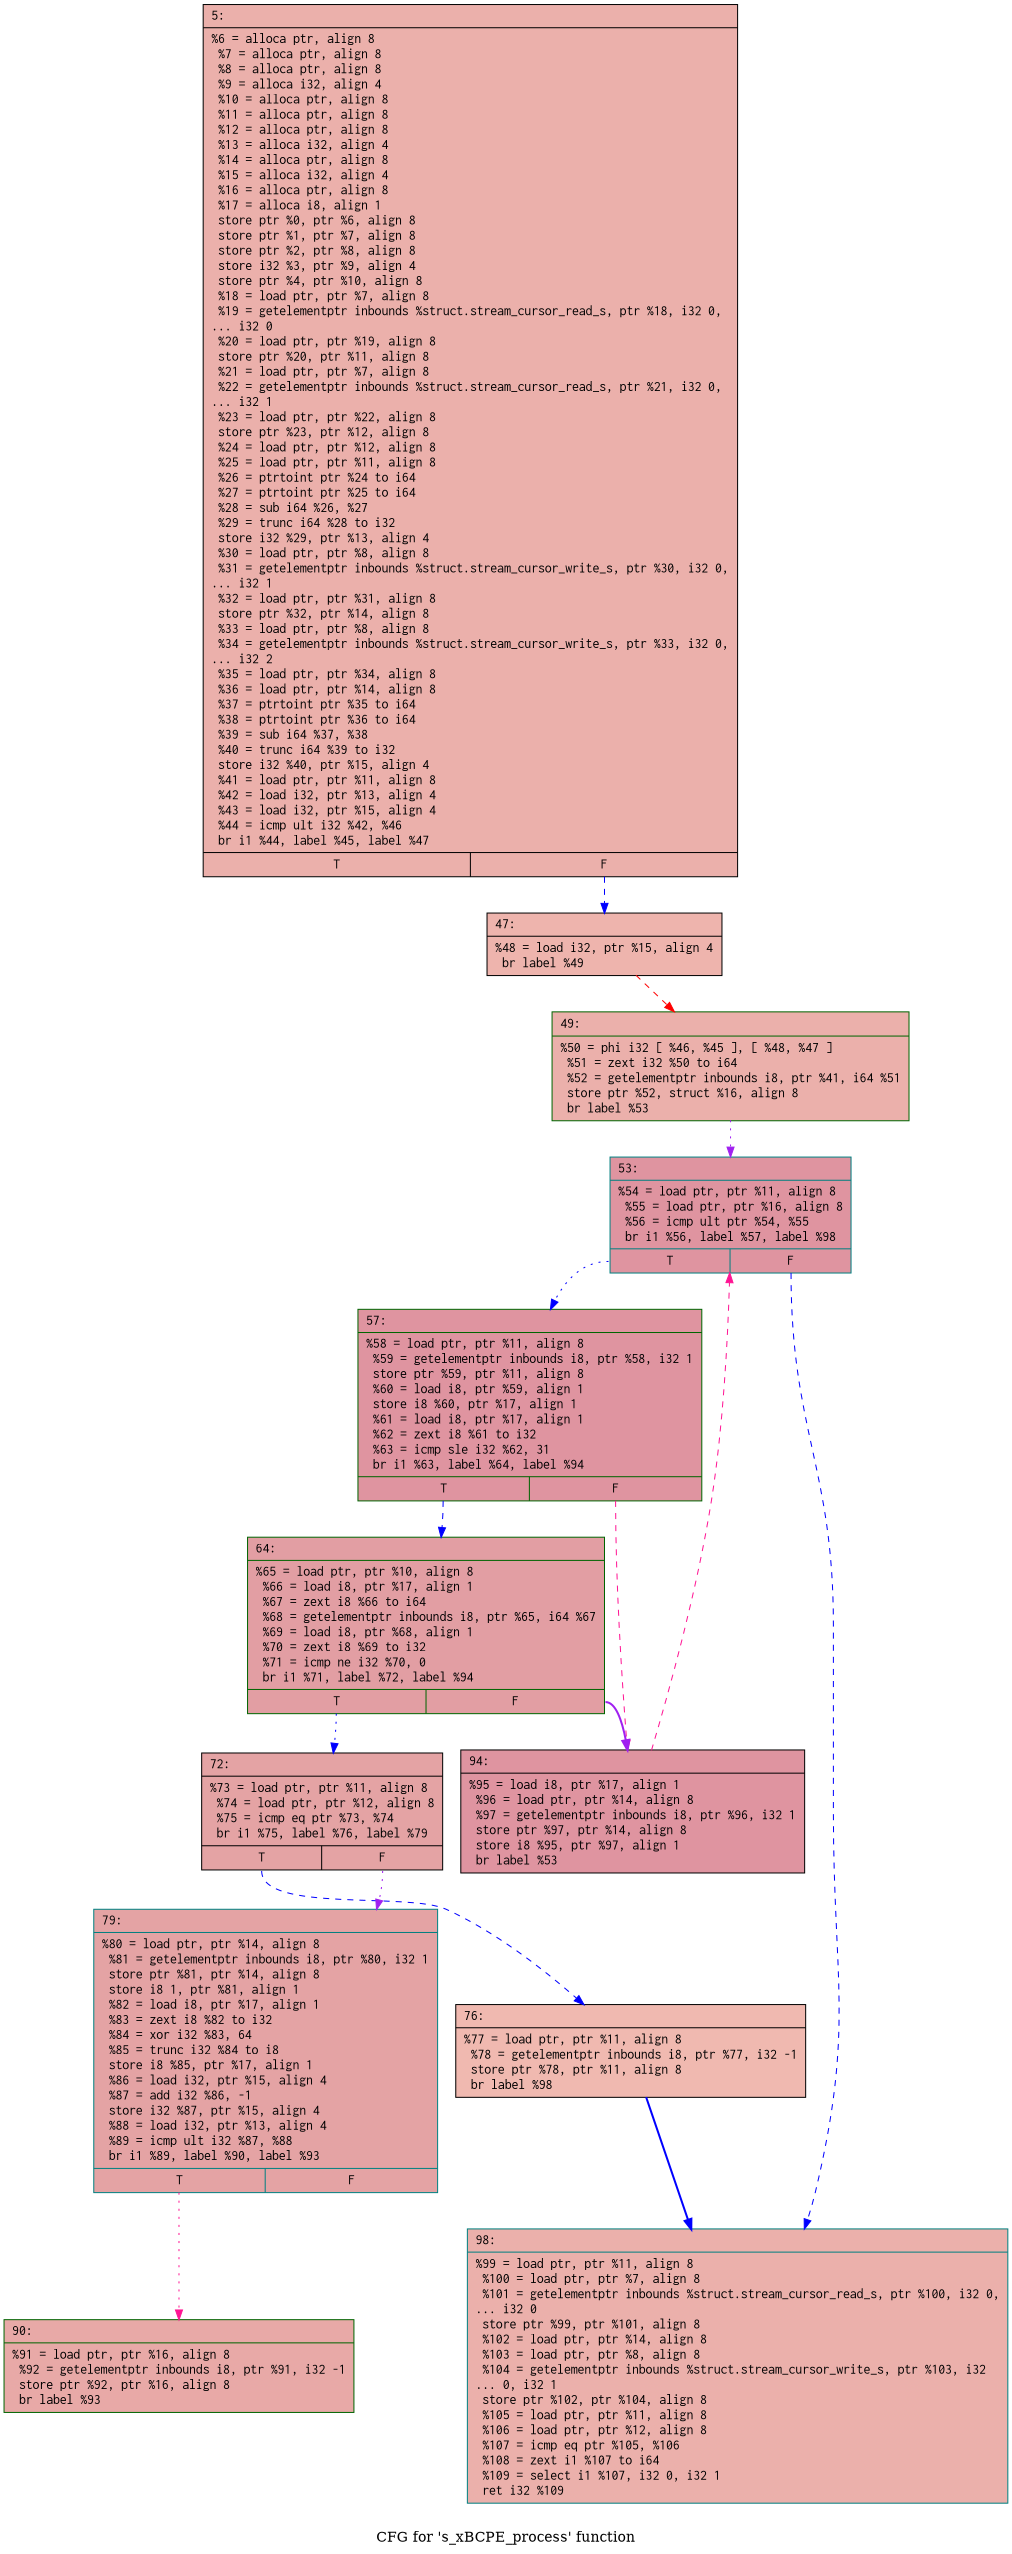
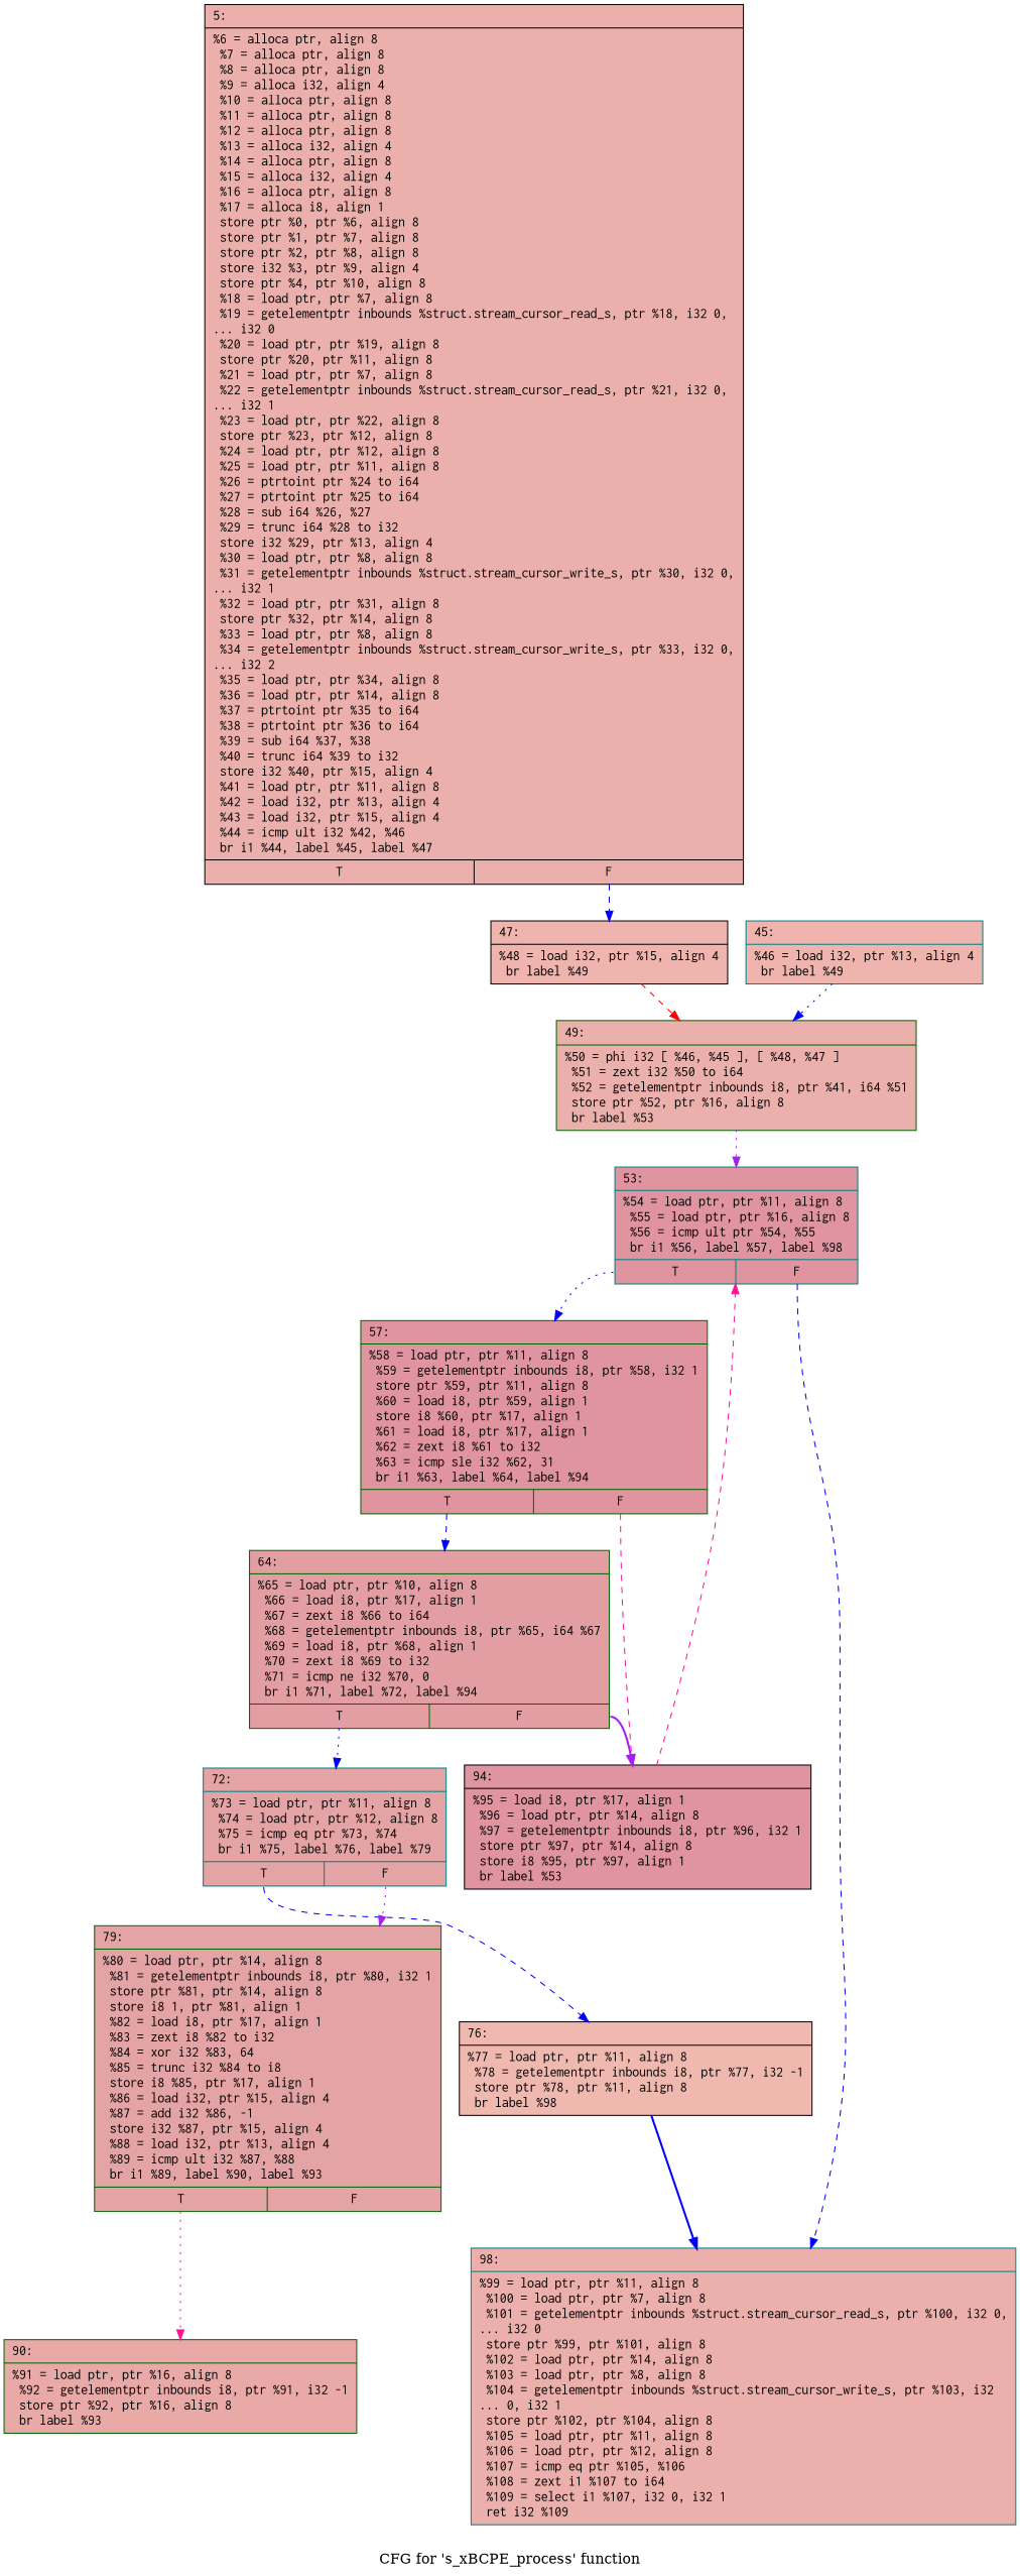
  digraph {
    label="CFG for 's_xBCPE_process' function"
    node [color=black fillcolor="#d24b4070" fontname=Courier shape=record style=filled]
    edge [color=blue style=dashed]
    n1 [label="{5:\l|  %6 = alloca ptr, align 8\l  %7 = alloca ptr, align 8\l  %8 = alloca ptr, align 8\l  %9 = alloca i32, align 4\l  %10 = alloca ptr, align 8\l  %11 = alloca ptr, align 8\l  %12 = alloca ptr, align 8\l  %13 = alloca i32, align 4\l  %14 = alloca ptr, align 8\l  %15 = alloca i32, align 4\l  %16 = alloca ptr, align 8\l  %17 = alloca i8, align 1\l  store ptr %0, ptr %6, align 8\l  store ptr %1, ptr %7, align 8\l  store ptr %2, ptr %8, align 8\l  store i32 %3, ptr %9, align 4\l  store ptr %4, ptr %10, align 8\l  %18 = load ptr, ptr %7, align 8\l  %19 = getelementptr inbounds %struct.stream_cursor_read_s, ptr %18, i32 0,\l... i32 0\l  %20 = load ptr, ptr %19, align 8\l  store ptr %20, ptr %11, align 8\l  %21 = load ptr, ptr %7, align 8\l  %22 = getelementptr inbounds %struct.stream_cursor_read_s, ptr %21, i32 0,\l... i32 1\l  %23 = load ptr, ptr %22, align 8\l  store ptr %23, ptr %12, align 8\l  %24 = load ptr, ptr %12, align 8\l  %25 = load ptr, ptr %11, align 8\l  %26 = ptrtoint ptr %24 to i64\l  %27 = ptrtoint ptr %25 to i64\l  %28 = sub i64 %26, %27\l  %29 = trunc i64 %28 to i32\l  store i32 %29, ptr %13, align 4\l  %30 = load ptr, ptr %8, align 8\l  %31 = getelementptr inbounds %struct.stream_cursor_write_s, ptr %30, i32 0,\l... i32 1\l  %32 = load ptr, ptr %31, align 8\l  store ptr %32, ptr %14, align 8\l  %33 = load ptr, ptr %8, align 8\l  %34 = getelementptr inbounds %struct.stream_cursor_write_s, ptr %33, i32 0,\l... i32 2\l  %35 = load ptr, ptr %34, align 8\l  %36 = load ptr, ptr %14, align 8\l  %37 = ptrtoint ptr %35 to i64\l  %38 = ptrtoint ptr %36 to i64\l  %39 = sub i64 %37, %38\l  %40 = trunc i64 %39 to i32\l  store i32 %40, ptr %15, align 4\l  %41 = load ptr, ptr %11, align 8\l  %42 = load i32, ptr %13, align 4\l  %43 = load i32, ptr %15, align 4\l  %44 = icmp ult i32 %42, %46\l  br i1 %44, label %45, label %47\l|{<s0>T|<s1>F}}"]
    n2 [fillcolor="#d8564670" label="{47:\l|  %48 = load i32, ptr %15, align 4\l  br label %49\l}"]
-   n4 [color=darkgreen label="{49:\l|  %50 = phi i32 [ %46, %45 ], [ %48, %47 ]\l  %51 = zext i32 %50 to i64\l  %52 = getelementptr inbounds i8, ptr %41, i64 %51\l  store ptr %52, struct %16, align 8\l  br label %53\l}"]
+   n3 [color=teal fillcolor="#d8564670" label="{45:\l|  %46 = load i32, ptr %13, align 4\l  br label %49\l}"]
+   n4 [color=darkgreen label="{49:\l|  %50 = phi i32 [ %46, %45 ], [ %48, %47 ]\l  %51 = zext i32 %50 to i64\l  %52 = getelementptr inbounds i8, ptr %41, i64 %51\l  store ptr %52, ptr %16, align 8\l  br label %53\l}"]
    n5 [color=teal fillcolor="#b70d2870" label="{53:\l|  %54 = load ptr, ptr %11, align 8\l  %55 = load ptr, ptr %16, align 8\l  %56 = icmp ult ptr %54, %55\l  br i1 %56, label %57, label %98\l|{<s0>T|<s1>F}}"]
    n6 [color=darkgreen fillcolor="#b70d2870" label="{57:\l|  %58 = load ptr, ptr %11, align 8\l  %59 = getelementptr inbounds i8, ptr %58, i32 1\l  store ptr %59, ptr %11, align 8\l  %60 = load i8, ptr %59, align 1\l  store i8 %60, ptr %17, align 1\l  %61 = load i8, ptr %17, align 1\l  %62 = zext i8 %61 to i32\l  %63 = icmp sle i32 %62, 31\l  br i1 %63, label %64, label %94\l|{<s0>T|<s1>F}}"]
    n7 [color=teal label="{98:\l|  %99 = load ptr, ptr %11, align 8\l  %100 = load ptr, ptr %7, align 8\l  %101 = getelementptr inbounds %struct.stream_cursor_read_s, ptr %100, i32 0,\l... i32 0\l  store ptr %99, ptr %101, align 8\l  %102 = load ptr, ptr %14, align 8\l  %103 = load ptr, ptr %8, align 8\l  %104 = getelementptr inbounds %struct.stream_cursor_write_s, ptr %103, i32\l... 0, i32 1\l  store ptr %102, ptr %104, align 8\l  %105 = load ptr, ptr %11, align 8\l  %106 = load ptr, ptr %12, align 8\l  %107 = icmp eq ptr %105, %106\l  %108 = zext i1 %107 to i64\l  %109 = select i1 %107, i32 0, i32 1\l  ret i32 %109\l}"]
    n8 [color=darkgreen fillcolor="#be242e70" label="{64:\l|  %65 = load ptr, ptr %10, align 8\l  %66 = load i8, ptr %17, align 1\l  %67 = zext i8 %66 to i64\l  %68 = getelementptr inbounds i8, ptr %65, i64 %67\l  %69 = load i8, ptr %68, align 1\l  %70 = zext i8 %69 to i32\l  %71 = icmp ne i32 %70, 0\l  br i1 %71, label %72, label %94\l|{<s0>T|<s1>F}}"]
    n9 [fillcolor="#b70d2870" label="{94:\l|  %95 = load i8, ptr %17, align 1\l  %96 = load ptr, ptr %14, align 8\l  %97 = getelementptr inbounds i8, ptr %96, i32 1\l  store ptr %97, ptr %14, align 8\l  store i8 %95, ptr %97, align 1\l  br label %53\l}"]
-   n10 [fillcolor="#c32e3170" label="{72:\l|  %73 = load ptr, ptr %11, align 8\l  %74 = load ptr, ptr %12, align 8\l  %75 = icmp eq ptr %73, %74\l  br i1 %75, label %76, label %79\l|{<s0>T|<s1>F}}"]
+   n10 [color=teal fillcolor="#c32e3170" label="{72:\l|  %73 = load ptr, ptr %11, align 8\l  %74 = load ptr, ptr %12, align 8\l  %75 = icmp eq ptr %73, %74\l  br i1 %75, label %76, label %79\l|{<s0>T|<s1>F}}"]
    n11 [fillcolor="#de614d70" label="{76:\l|  %77 = load ptr, ptr %11, align 8\l  %78 = getelementptr inbounds i8, ptr %77, i32 -1\l  store ptr %78, ptr %11, align 8\l  br label %98\l}"]
-   n12 [color=teal fillcolor="#c32e3170" label="{79:\l|  %80 = load ptr, ptr %14, align 8\l  %81 = getelementptr inbounds i8, ptr %80, i32 1\l  store ptr %81, ptr %14, align 8\l  store i8 1, ptr %81, align 1\l  %82 = load i8, ptr %17, align 1\l  %83 = zext i8 %82 to i32\l  %84 = xor i32 %83, 64\l  %85 = trunc i32 %84 to i8\l  store i8 %85, ptr %17, align 1\l  %86 = load i32, ptr %15, align 4\l  %87 = add i32 %86, -1\l  store i32 %87, ptr %15, align 4\l  %88 = load i32, ptr %13, align 4\l  %89 = icmp ult i32 %87, %88\l  br i1 %89, label %90, label %93\l|{<s0>T|<s1>F}}"]
+   n12 [color=darkgreen fillcolor="#c32e3170" label="{79:\l|  %80 = load ptr, ptr %14, align 8\l  %81 = getelementptr inbounds i8, ptr %80, i32 1\l  store ptr %81, ptr %14, align 8\l  store i8 1, ptr %81, align 1\l  %82 = load i8, ptr %17, align 1\l  %83 = zext i8 %82 to i32\l  %84 = xor i32 %83, 64\l  %85 = trunc i32 %84 to i8\l  store i8 %85, ptr %17, align 1\l  %86 = load i32, ptr %15, align 4\l  %87 = add i32 %86, -1\l  store i32 %87, ptr %15, align 4\l  %88 = load i32, ptr %13, align 4\l  %89 = icmp ult i32 %87, %88\l  br i1 %89, label %90, label %93\l|{<s0>T|<s1>F}}"]
    n13 [color=darkgreen fillcolor="#ca3b3770" label="{90:\l|  %91 = load ptr, ptr %16, align 8\l  %92 = getelementptr inbounds i8, ptr %91, i32 -1\l  store ptr %92, ptr %16, align 8\l  br label %93\l}"]
    n1 -> n2 [tailport=s1]
    n2 -> n4 [color=red]
+   n3 -> n4 [style=dotted]
    n4 -> n5 [color=purple style=dotted]
    n5 -> n6 [style=dotted tailport=s0]
    n5 -> n7 [tailport=s1]
    n6 -> n8 [tailport=s0]
    n6 -> n9 [color=deeppink tailport=s1]
    n8 -> n9 [color=purple style=bold tailport=s1]
    n8 -> n10 [style=dotted tailport=s0]
    n9 -> n5 [color=deeppink]
    n10 -> n11 [tailport=s0]
    n10 -> n12 [color=purple style=dotted tailport=s1]
    n11 -> n7 [style=bold]
    n12 -> n13 [color=deeppink style=dotted tailport=s0]
  }
